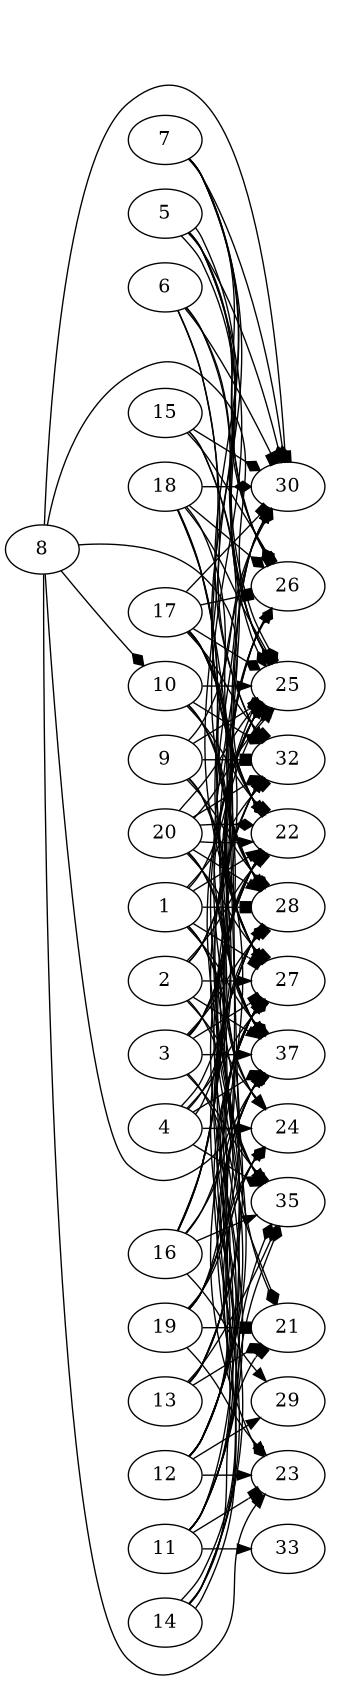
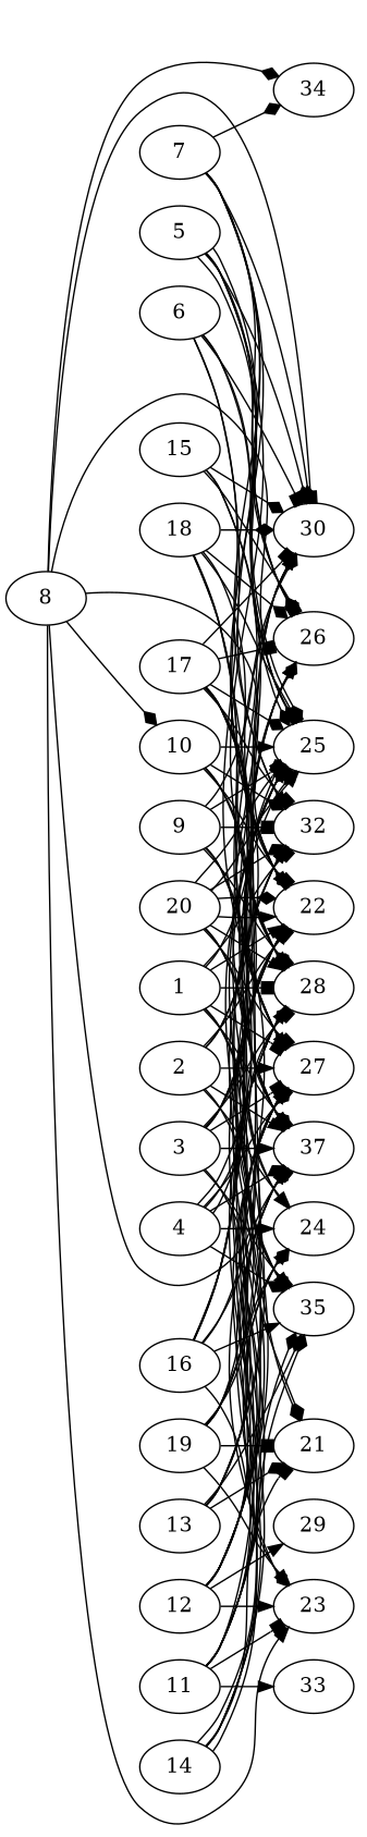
  digraph {
    rankdir=LR
    node [alpha=0.01]
    edge [arrowhead=diamond]
    1 [alpha=0.02 expect_size=6494208]
    22 [alpha=0.07 expect_size=49776640]
    24 [alpha=0.16 expect_size=8707072]
    26 [alpha=0.07 expect_size=41326592]
    27 [expect_size=20163584]
    28 [alpha=0.03 expect_size=19952640]
    n7 [alpha=0.08 expect_size=50794496 label=37]
    32 [alpha=0.12 expect_size=7246848]
    35 [alpha=0.04 expect_size=23865344]
    2 [alpha=0.18 expect_size=15784960]
    25 [alpha=0.17 expect_size=11382784]
    3 [alpha=0.06 expect_size=28790784]
    21 [alpha=0.02 expect_size=31517696]
    4 [alpha=0.15 expect_size=46395392]
    5 [alpha=0.14 expect_size=23564288]
    30 [alpha=0.04 expect_size=50390016]
    6 [alpha=0.19 expect_size=25371648]
    7 [alpha=0.04 expect_size=16367616]
+   34 [alpha=0.19 expect_size=32209920]
    8 [alpha=0.20 expect_size=23437312]
    23 [alpha=0.03 expect_size=9818112]
    10 [expect_size=35646464]
    9 [alpha=0.14 expect_size=33122304]
    11 [alpha=0.08 expect_size=46083072]
    33 [alpha=0.13 expect_size=24659968]
    12 [alpha=0.03 expect_size=51874816]
    29 [alpha=0.17 expect_size=51966976]
    13 [alpha=0.20 expect_size=47286272]
    14 [expect_size=14867456]
    15 [alpha=0.13 expect_size=50473984]
    16 [alpha=0.11 expect_size=37091328]
    17 [alpha=0.20 expect_size=33802240]
    18 [alpha=0.14 expect_size=44186624]
    19 [alpha=0.19 expect_size=43634688]
    20 [alpha=0.00 expect_size=29219840]
    1 -> 22 [arrowhead=normal]
    1 -> 24 [arrowhead=normal]
    1 -> 26
    1 -> 27 [arrowhead=box]
    1 -> 28 [arrowhead=box]
    1 -> n7
    1 -> 32 [arrowhead=box]
    1 -> 35 [arrowhead=normal]
    2 -> 22 [arrowhead=normal]
    2 -> 24 [arrowhead=normal]
    2 -> 26 [arrowhead=normal]
    2 -> 27 [arrowhead=normal]
    2 -> n7 [arrowhead=normal]
    2 -> 35
    2 -> 25 [arrowhead=box]
    3 -> 22 [arrowhead=box]
    3 -> 26 [arrowhead=normal]
    3 -> 27 [arrowhead=box]
    3 -> 28 [arrowhead=box]
    3 -> n7 [arrowhead=normal]
    3 -> 35 [arrowhead=normal]
    3 -> 25 [arrowhead=box]
    3 -> 21
    4 -> 24 [arrowhead=normal]
    4 -> 27
    4 -> 28
    4 -> n7
    4 -> 35
    4 -> 25
    4 -> 25 [arrowhead=box]
    5 -> 26
    5 -> 28 [arrowhead=box]
    5 -> 32
    5 -> 25
    5 -> 25
    5 -> 30
    6 -> 22
    6 -> 26 [arrowhead=box]
    6 -> 27
    6 -> 25
    6 -> 30 [arrowhead=box]
    7 -> 22 [arrowhead=normal]
    7 -> 26
    7 -> 32 [arrowhead=normal]
    7 -> 25
    7 -> 30
+   7 -> 34
    8 -> 22
    8 -> 27
    8 -> 25 [arrowhead=normal]
    8 -> 30 [arrowhead=box]
+   8 -> 34
    8 -> 23 [arrowhead=normal]
    8 -> 10
    10 -> 22 [arrowhead=box]
    10 -> 27
    10 -> 28 [arrowhead=box]
    10 -> 32
    10 -> 25 [arrowhead=normal]
    9 -> 28
    9 -> n7 [arrowhead=normal]
    9 -> 32 [arrowhead=box]
    9 -> 25 [arrowhead=box]
    9 -> 30
    9 -> 23
    11 -> 22 [arrowhead=box]
    11 -> 24
    11 -> 27 [arrowhead=normal]
    11 -> 28 [arrowhead=normal]
    11 -> n7 [arrowhead=normal]
    11 -> 30 [arrowhead=normal]
    11 -> 23 [arrowhead=box]
    11 -> 33 [arrowhead=normal]
    12 -> 22 [arrowhead=normal]
    12 -> 24 [arrowhead=normal]
    12 -> 27 [arrowhead=box]
    12 -> 28 [arrowhead=normal]
    12 -> n7 [arrowhead=box]
    12 -> 32
    12 -> 25
    12 -> 23 [arrowhead=normal]
    12 -> 29 [arrowhead=normal]
    13 -> 27 [arrowhead=normal]
    13 -> n7 [arrowhead=box]
    13 -> 32 [arrowhead=normal]
    13 -> 35
    13 -> 25
    13 -> 21
    14 -> 27 [arrowhead=normal]
    14 -> 28
    14 -> n7 [arrowhead=normal]
    14 -> 35
    14 -> 35
    14 -> 21 [arrowhead=box]
    15 -> 26
    15 -> 27 [arrowhead=normal]
    15 -> n7 [arrowhead=box]
    15 -> 30
    16 -> 22 [arrowhead=box]
    16 -> 26 [arrowhead=normal]
    16 -> 27
    16 -> n7
    16 -> 32 [arrowhead=normal]
    16 -> 35 [arrowhead=normal]
    16 -> 30 [arrowhead=normal]
-   16 -> 29 [arrowhead=normal]
+   16 -> 23 [arrowhead=normal]
    17 -> 22 [arrowhead=normal]
    17 -> 26 [arrowhead=box]
    17 -> 27
    17 -> 28 [arrowhead=normal]
    17 -> n7 [arrowhead=normal]
    17 -> 32 [arrowhead=box]
    17 -> 35 [arrowhead=box]
    17 -> 25
    17 -> 30 [arrowhead=box]
    18 -> 22
    18 -> 26
    18 -> 27
    18 -> 28
    18 -> 25 [arrowhead=box]
    18 -> 21
    18 -> 30
    19 -> 22 [arrowhead=box]
    19 -> 24
    19 -> 27
    19 -> 25 [arrowhead=normal]
    19 -> 21 [arrowhead=box]
    19 -> 30
    19 -> 23 [arrowhead=normal]
    20 -> 22 [arrowhead=normal]
    20 -> 22
    20 -> 24 [arrowhead=normal]
    20 -> 27 [arrowhead=box]
    20 -> 28 [arrowhead=normal]
    20 -> n7 [arrowhead=normal]
    20 -> 32
    20 -> 25 [arrowhead=normal]
    20 -> 25 [arrowhead=box]
  }
